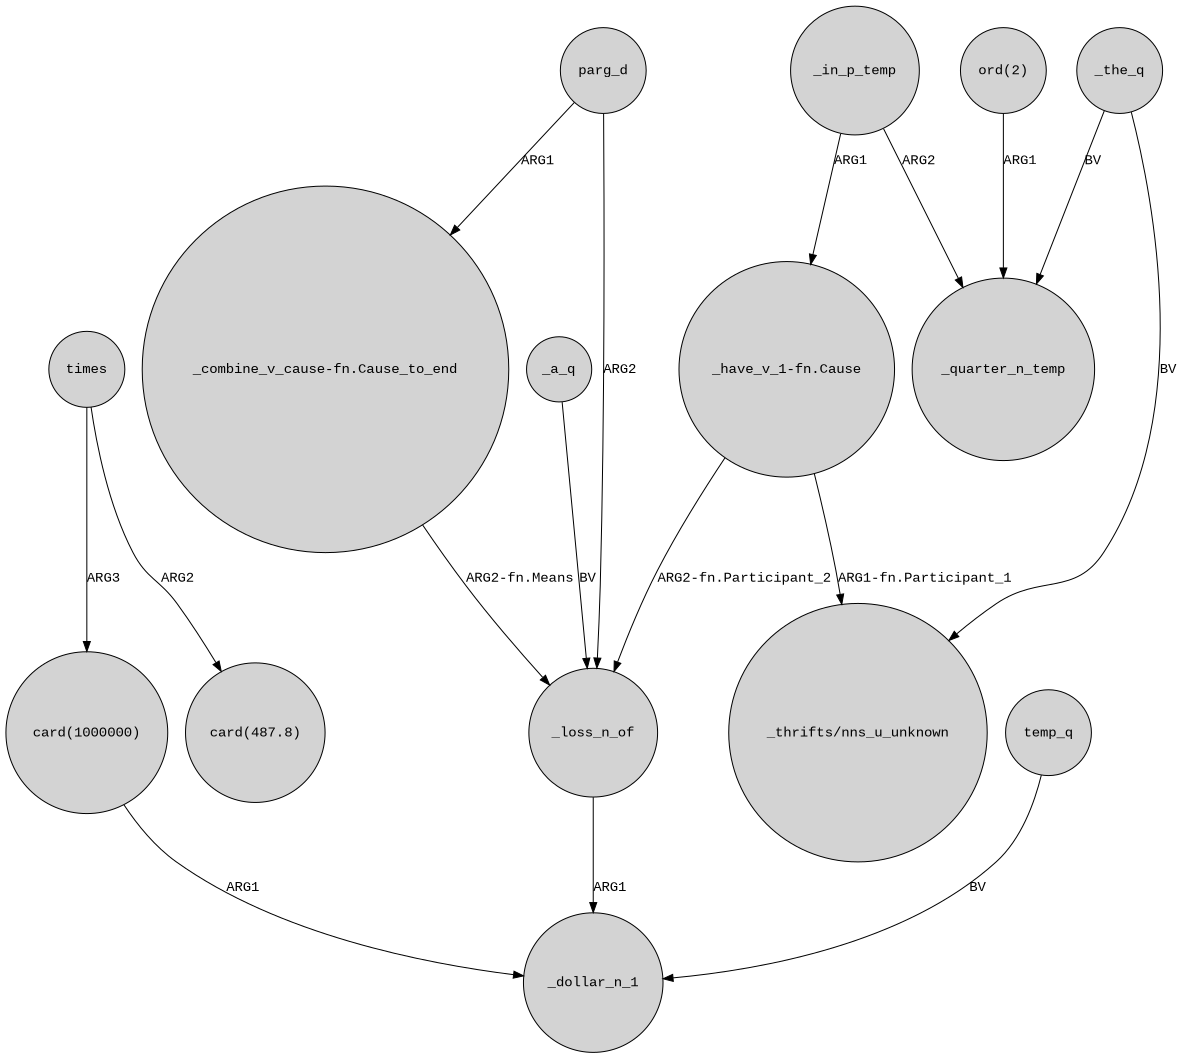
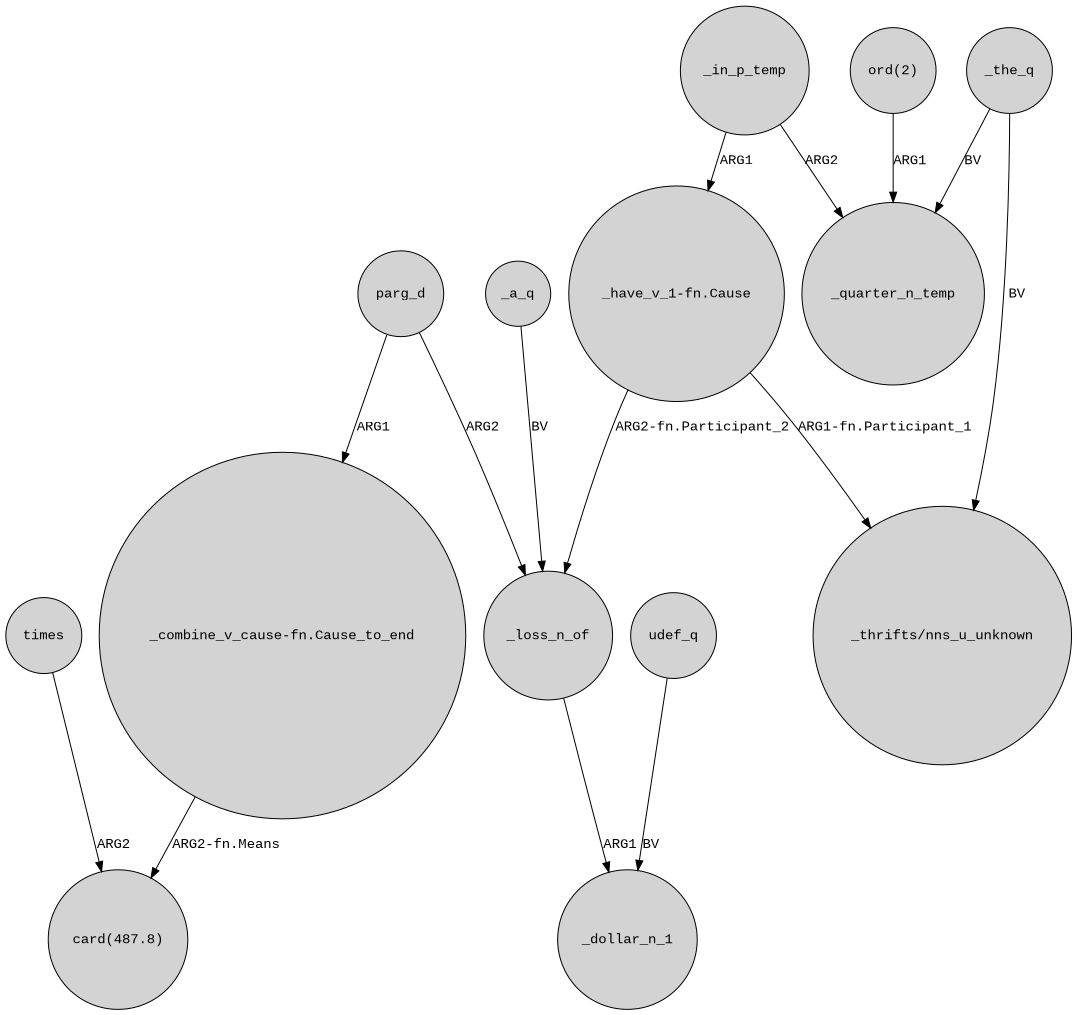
  digraph {
    fontname="Liberation Mono"
    node [fontname="Liberation Mono" shape=circle style=filled]
    edge [fontname="Liberation Mono"]
    times
-   "card(1000000)"
    "card(487.8)"
    _dollar_n_1
    "ord(2)"
    _quarter_n_temp
    parg_d
    "_combine_v_cause-fn.Cause_to_end"
    _loss_n_of
    _a_q
    _in_p_temp
    n12 [label="_have_v_1-fn.Cause"]
    "_thrifts/nns_u_unknown"
-   udef_q [label=temp_q]
+   udef_q
    _the_q
-   times -> "card(1000000)" [label=ARG3]
    times -> "card(487.8)" [label=ARG2]
-   "card(1000000)" -> _dollar_n_1 [label=ARG1]
    "ord(2)" -> _quarter_n_temp [label=ARG1]
    parg_d -> "_combine_v_cause-fn.Cause_to_end" [label=ARG1]
    parg_d -> _loss_n_of [label=ARG2]
-   "_combine_v_cause-fn.Cause_to_end" -> _loss_n_of [label="ARG2-fn.Means"]
+   "_combine_v_cause-fn.Cause_to_end" -> "card(487.8)" [label="ARG2-fn.Means"]
    _loss_n_of -> _dollar_n_1 [label=ARG1]
    _a_q -> _loss_n_of [label=BV]
    _in_p_temp -> _quarter_n_temp [label=ARG2]
    _in_p_temp -> n12 [label=ARG1]
    n12 -> _loss_n_of [label="ARG2-fn.Participant_2"]
    n12 -> "_thrifts/nns_u_unknown" [label="ARG1-fn.Participant_1"]
    udef_q -> _dollar_n_1 [label=BV]
    _the_q -> _quarter_n_temp [label=BV]
    _the_q -> "_thrifts/nns_u_unknown" [label=BV]
  }
